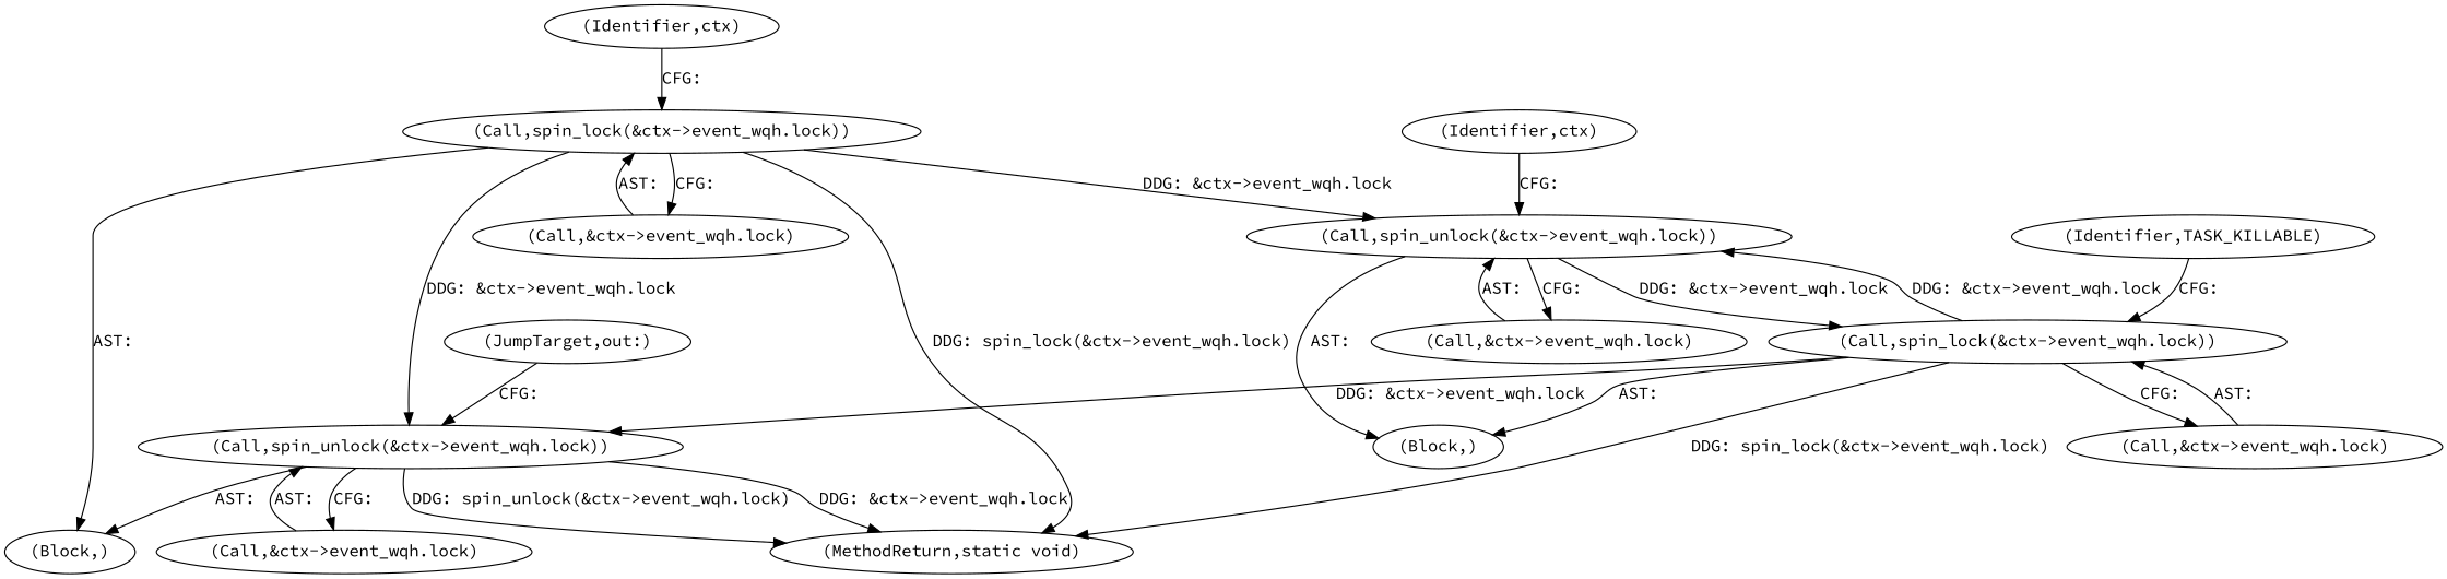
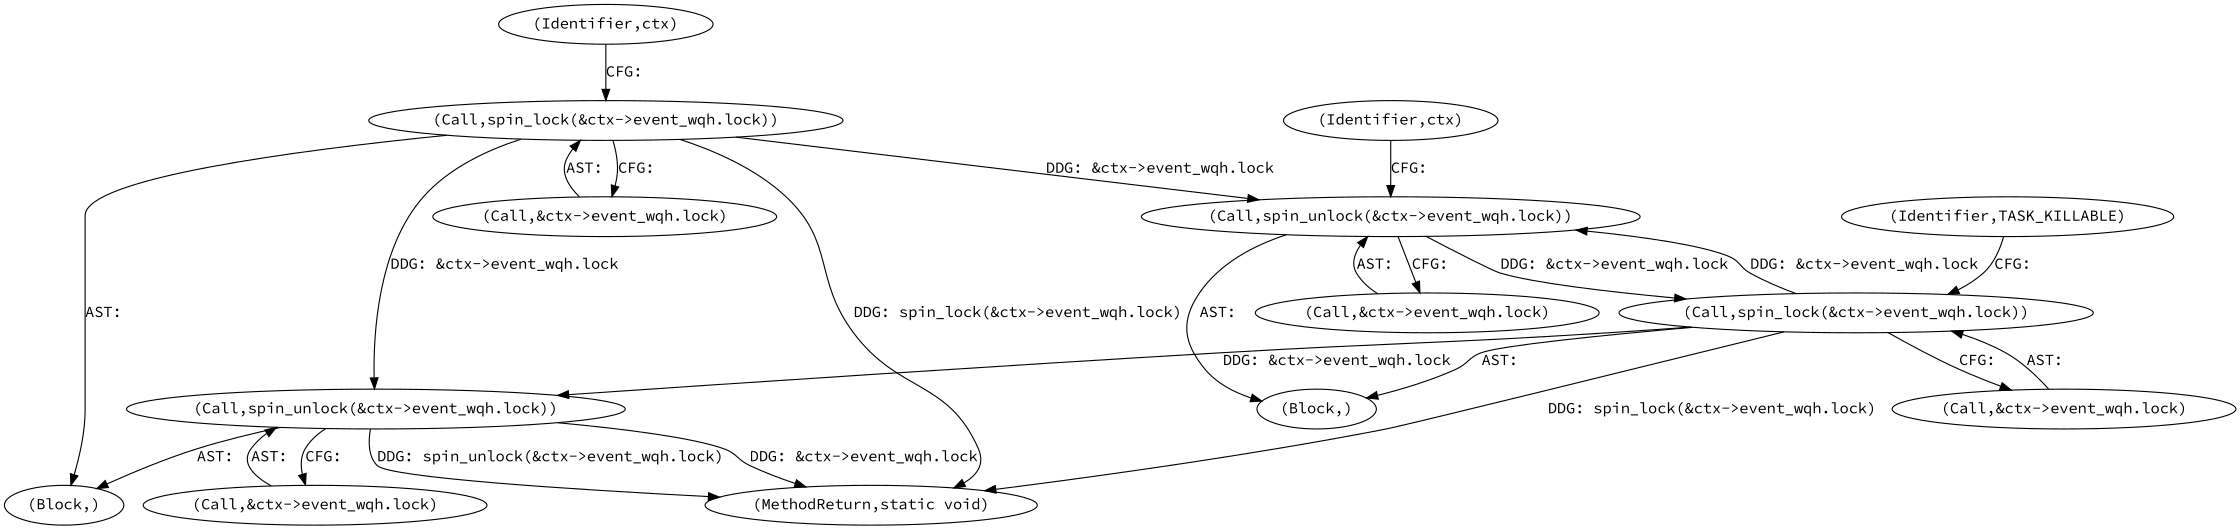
  digraph {
    fontname="Source Code Pro"
    node [fontname="Source Code Pro"]
    edge [fontname="Source Code Pro"]
    n1 [label="(Call,spin_unlock(&ctx->event_wqh.lock))"]
    n2 [label="(Call,spin_lock(&ctx->event_wqh.lock))"]
    n3 [label="(Call,&ctx->event_wqh.lock)"]
    n4 [label="(Block,)"]
    n5 [label="(Call,spin_lock(&ctx->event_wqh.lock))"]
    n6 [label="(Call,spin_unlock(&ctx->event_wqh.lock))"]
    n7 [label="(Block,)"]
    n8 [label="(Call,&ctx->event_wqh.lock)"]
    n9 [label="(MethodReturn,static void)"]
    n10 [label="(Call,&ctx->event_wqh.lock)"]
    n11 [label="(Call,&ctx->event_wqh.lock)"]
    n12 [label="(Identifier,ctx)"]
-   n13 [label="(JumpTarget,out:)"]
    n14 [label="(Identifier,TASK_KILLABLE)"]
    n15 [label="(Identifier,ctx)"]
    n1 -> n2 [label="DDG: &ctx->event_wqh.lock"]
    n1 -> n3 [label="CFG: "]
    n1 -> n4 [label="AST: "]
    n2 -> n1 [label="DDG: &ctx->event_wqh.lock"]
    n2 -> n4 [label="AST: "]
    n2 -> n6 [label="DDG: &ctx->event_wqh.lock"]
    n2 -> n9 [label="DDG: spin_lock(&ctx->event_wqh.lock)"]
    n2 -> n10 [label="CFG: "]
    n3 -> n1 [label="AST: "]
    n5 -> n1 [label="DDG: &ctx->event_wqh.lock"]
    n5 -> n6 [label="DDG: &ctx->event_wqh.lock"]
    n5 -> n7 [label="AST: "]
    n5 -> n8 [label="CFG: "]
    n5 -> n9 [label="DDG: spin_lock(&ctx->event_wqh.lock)"]
    n6 -> n7 [label="AST: "]
    n6 -> n9 [label="DDG: spin_unlock(&ctx->event_wqh.lock)"]
    n6 -> n9 [label="DDG: &ctx->event_wqh.lock"]
    n6 -> n11 [label="CFG: "]
    n8 -> n5 [label="AST: "]
    n10 -> n2 [label="AST: "]
    n11 -> n6 [label="AST: "]
    n12 -> n5 [label="CFG: "]
-   n13 -> n6 [label="CFG: "]
    n14 -> n2 [label="CFG: "]
    n15 -> n1 [label="CFG: "]
  }
